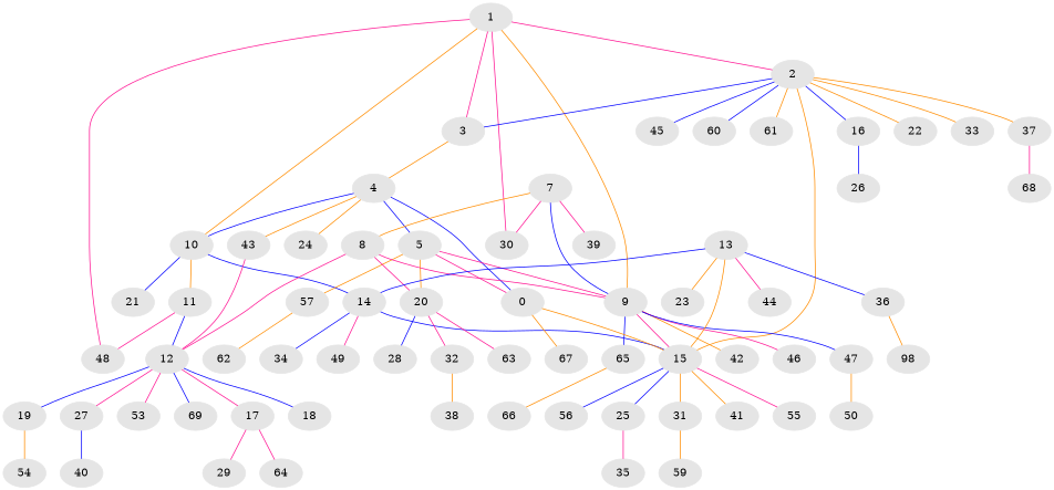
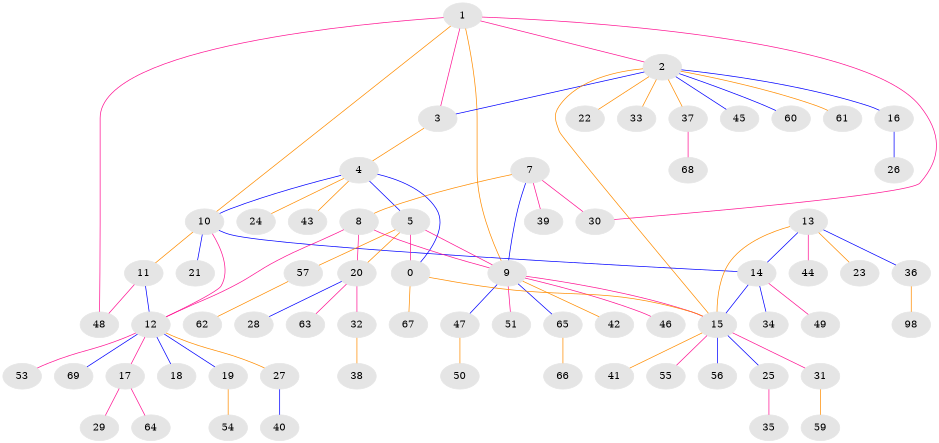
  graph {
    node [color=gray90 style=filled]
    edge [color=deeppink]
    1
    2
    3
    9
    10
    30
    48
    15
    16
    22
    33
    37
    45
    60
    61
    4
    42
    46
    47
+   51
    65
    12
    11
    14
    21
    25
    31
    41
    55
    56
    26
    68
    5
    n34 [label=0]
    24
    43
    20
    57
    67
    28
    32
    63
    62
    7
    8
    39
    17
    18
    19
    27
    53
    69
    50
    66
    34
    49
    29
    64
    54
    40
    13
    23
    36
    44
    n65 [label=98]
    35
    59
    38
    1 -- 2
    1 -- 3
    1 -- 9 [color=darkorange]
    1 -- 10 [color=darkorange]
    1 -- 30
    1 -- 48
    2 -- 3 [color=blue]
    2 -- 15 [color=darkorange]
    2 -- 16 [color=blue]
    2 -- 22 [color=darkorange]
    2 -- 33 [color=darkorange]
    2 -- 37 [color=darkorange]
    2 -- 45 [color=blue]
    2 -- 60 [color=blue]
    2 -- 61 [color=darkorange]
    3 -- 4 [color=darkorange]
    9 -- 15
    9 -- 42 [color=darkorange]
    9 -- 46
    9 -- 47 [color=blue]
+   9 -- 51
    9 -- 65 [color=blue]
-   43 -- 12
+   10 -- 12
    10 -- 11 [color=darkorange]
    10 -- 14 [color=blue]
    10 -- 21 [color=blue]
    15 -- 25 [color=blue]
-   15 -- 31 [color=darkorange]
+   15 -- 31
    15 -- 41 [color=darkorange]
    15 -- 55
    15 -- 56 [color=blue]
    16 -- 26 [color=blue]
    37 -- 68
    4 -- 10 [color=blue]
    4 -- 5 [color=blue]
    4 -- n34 [color=blue]
    4 -- 24 [color=darkorange]
    4 -- 43 [color=darkorange]
    47 -- 50 [color=darkorange]
    65 -- 66 [color=darkorange]
    12 -- 17
    12 -- 18 [color=blue]
    12 -- 19 [color=blue]
-   12 -- 27
+   12 -- 27 [color=darkorange]
    12 -- 53
    12 -- 69 [color=blue]
    11 -- 48
    11 -- 12 [color=blue]
    14 -- 15 [color=blue]
    14 -- 34 [color=blue]
    14 -- 49
    25 -- 35
    31 -- 59 [color=darkorange]
    5 -- 9
    5 -- n34
    5 -- 20 [color=darkorange]
    5 -- 57 [color=darkorange]
    n34 -- 15 [color=darkorange]
    n34 -- 67 [color=darkorange]
    20 -- 28 [color=blue]
    20 -- 32
    20 -- 63
    57 -- 62 [color=darkorange]
    32 -- 38 [color=darkorange]
    7 -- 9 [color=blue]
    7 -- 30
    7 -- 8 [color=darkorange]
    7 -- 39
    8 -- 9
    8 -- 12
    8 -- 20
    17 -- 29
    17 -- 64
    19 -- 54 [color=darkorange]
    27 -- 40 [color=blue]
    13 -- 15 [color=darkorange]
    13 -- 14 [color=blue]
    13 -- 23 [color=darkorange]
    13 -- 36 [color=blue]
    13 -- 44
    36 -- n65 [color=darkorange]
  }
